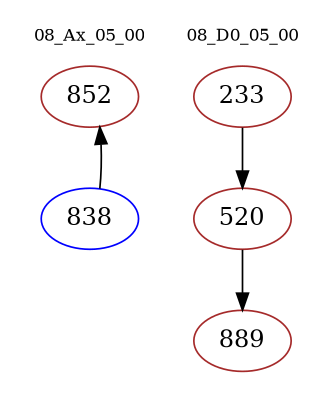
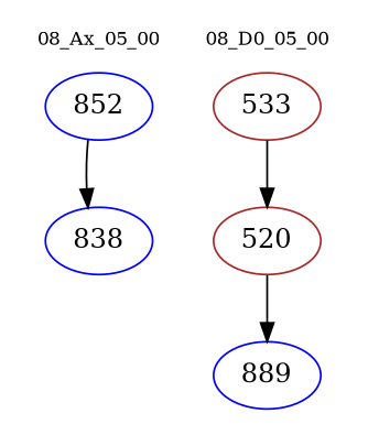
  digraph {
    node [color=brown]
    edge [color=black]
-   n1 [label=852]
+   n1 [color=blue label=852]
    n2 [color=blue label=838]
-   n3 [label=233]
+   n3 [label=533]
    n4 [label=520]
-   n5 [label=889]
+   n5 [color=blue label=889]
    subgraph cluster_1 {
      color=white
      fontsize=10
      label="08_Ax_05_00"
      n1
      n2
    }
    subgraph cluster_2 {
      color=white
      fontsize=10
      label="08_D0_05_00"
      n3
      n4
      n5
    }
-   n2 -> n1
+   n1 -> n2
    n3 -> n4
    n4 -> n5
  }
